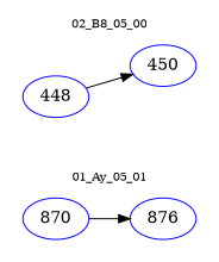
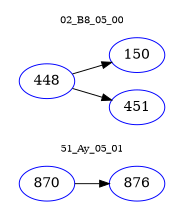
  digraph {
    rankdir=LR
    node [color=blue]
    edge [color=black]
    n1 [label=870]
    n2 [label=876]
    n3 [label=448]
-   n5 [label=450]
+   n4 [label=451]
+   n5 [label=150]
    subgraph cluster_1 {
      color=white
      fontsize=10
-     label="01_Ay_05_01"
+     label="51_Ay_05_01"
      n1
      n2
    }
    subgraph cluster_2 {
      color=white
      fontsize=10
      label="02_B8_05_00"
      n3
+     n4
      n5
    }
    n1 -> n2
+   n3 -> n4
    n3 -> n5
  }
